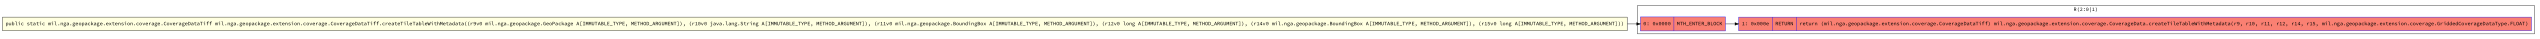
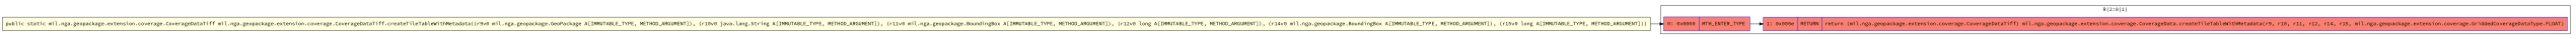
  digraph {
    rankdir=LR
    fontname="Source Code Pro"
    node [color=blue shape=record style=filled fillcolor=salmon fontname="Source Code Pro"]
    edge [arrowhead=normal fontname="Source Code Pro"]
-   n1 [label="{0\:\ 0x0000|MTH_ENTER_BLOCK\l}"]
+   n1 [label="{0\:\ 0x0000|MTH_ENTER_TYPE\l}"]
    n2 [label="{1\:\ 0x000e|RETURN\l|return (mil.nga.geopackage.extension.coverage.CoverageDataTiff) mil.nga.geopackage.extension.coverage.CoverageData.createTileTableWithMetadata(r9, r10, r11, r12, r14, r15, mil.nga.geopackage.extension.coverage.GriddedCoverageDataType.FLOAT)\l}"]
    n3 [label="{public static mil.nga.geopackage.extension.coverage.CoverageDataTiff mil.nga.geopackage.extension.coverage.CoverageDataTiff.createTileTableWithMetadata((r9v0 mil.nga.geopackage.GeoPackage A[IMMUTABLE_TYPE, METHOD_ARGUMENT]), (r10v0 java.lang.String A[IMMUTABLE_TYPE, METHOD_ARGUMENT]), (r11v0 mil.nga.geopackage.BoundingBox A[IMMUTABLE_TYPE, METHOD_ARGUMENT]), (r12v0 long A[IMMUTABLE_TYPE, METHOD_ARGUMENT]), (r14v0 mil.nga.geopackage.BoundingBox A[IMMUTABLE_TYPE, METHOD_ARGUMENT]), (r15v0 long A[IMMUTABLE_TYPE, METHOD_ARGUMENT])) }" fillcolor=lightyellow color=""]
    subgraph cluster_1 {
      label="R(2:0|1)"
      n1
      n2
    }
    n1 -> n2
    n3 -> n1
  }
